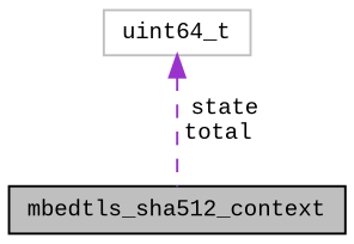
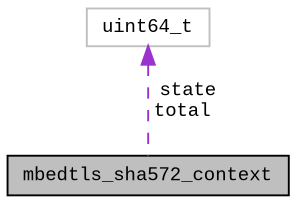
  digraph {
    fontname="Liberation Mono"
    node [fontname="Liberation Mono" fontsize=10 shape=record style=filled]
-   n1 [color=black fillcolor=grey75 fontcolor=black height=0.2 label=mbedtls_sha512_context width=0.4]
+   n1 [color=black fillcolor=grey75 fontcolor=black height=0.2 label=mbedtls_sha572_context width=0.4]
    n2 [color=grey75 fillcolor=white height=0.2 label=uint64_t width=0.4]
    n2 -> n1 [color=darkorchid3 dir=back fontname="Liberation Mono" fontsize=10 label=" state\ntotal" labelfontname=Helvetica labelfontsize=10 style=dashed]
  }
